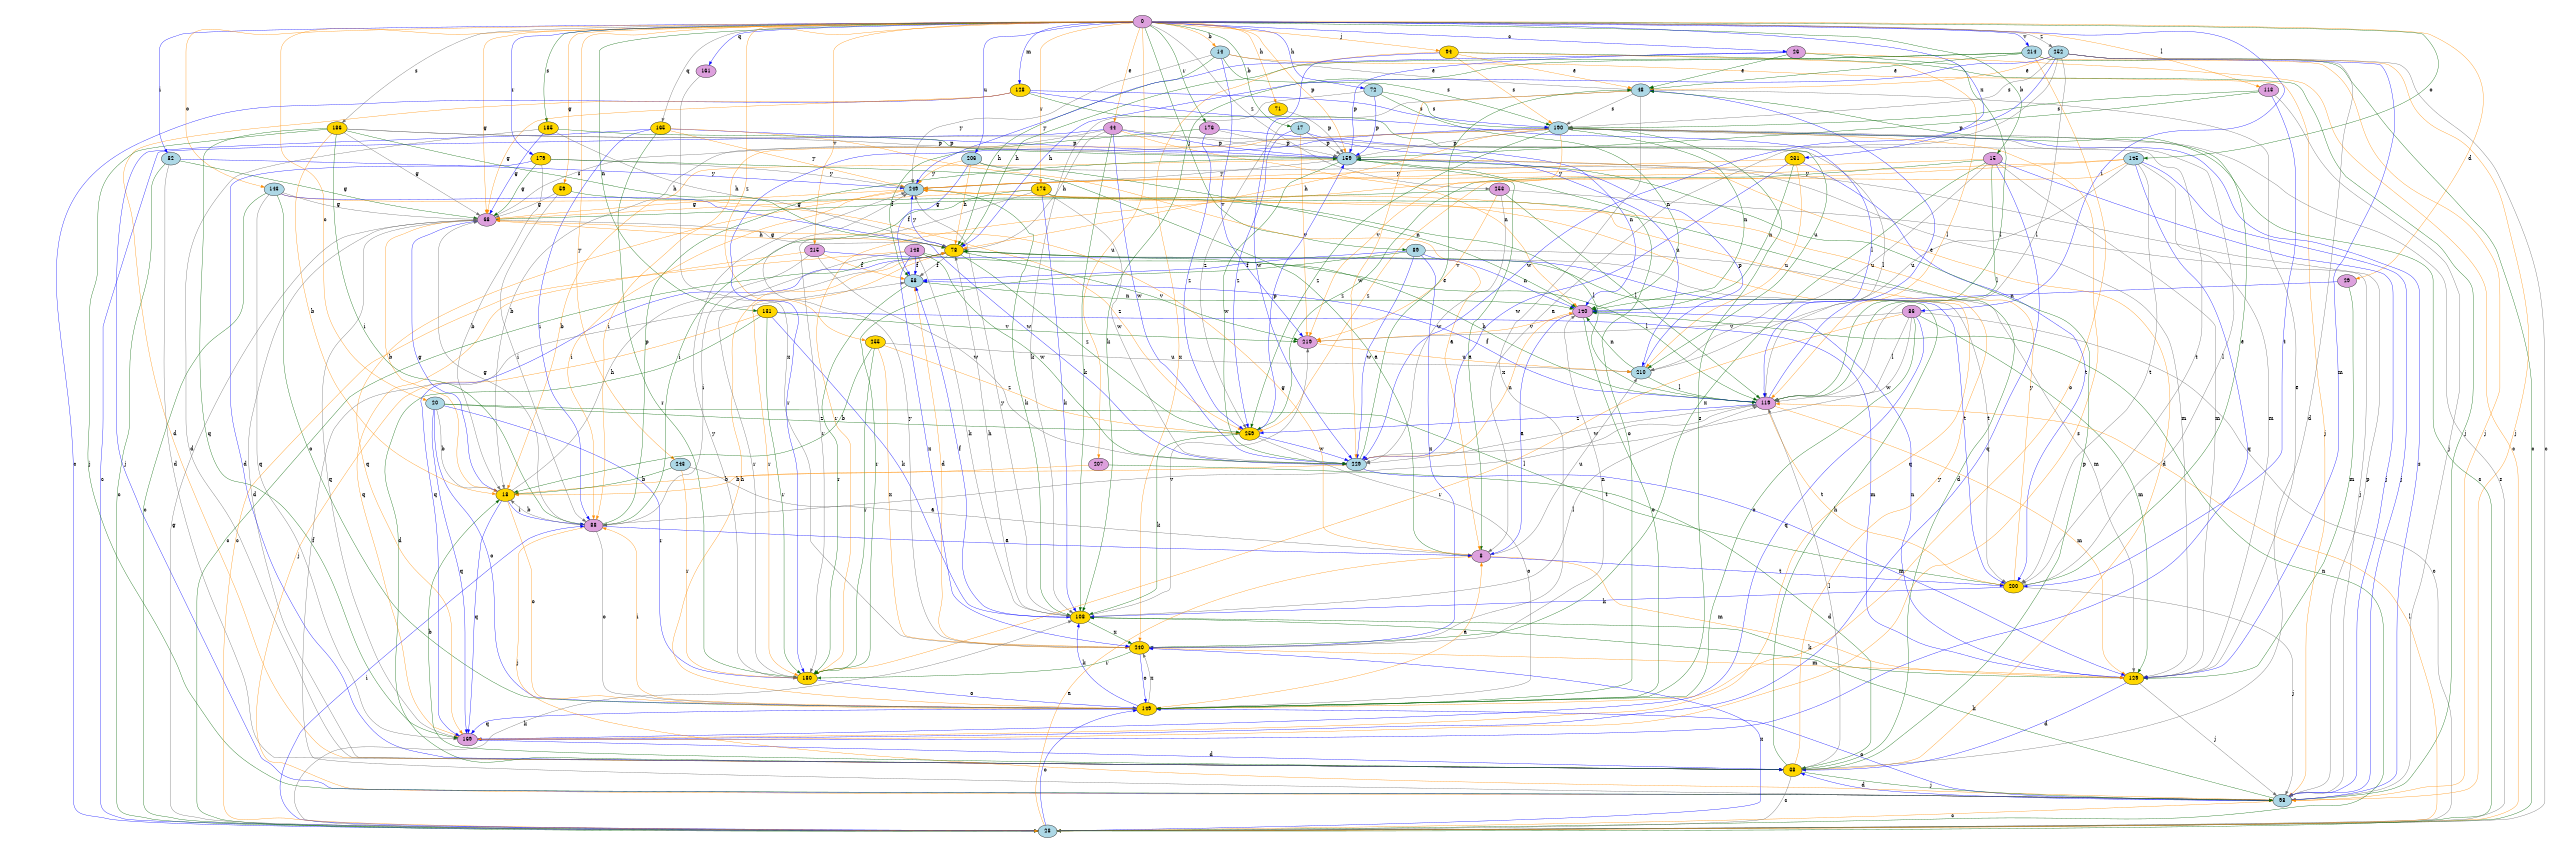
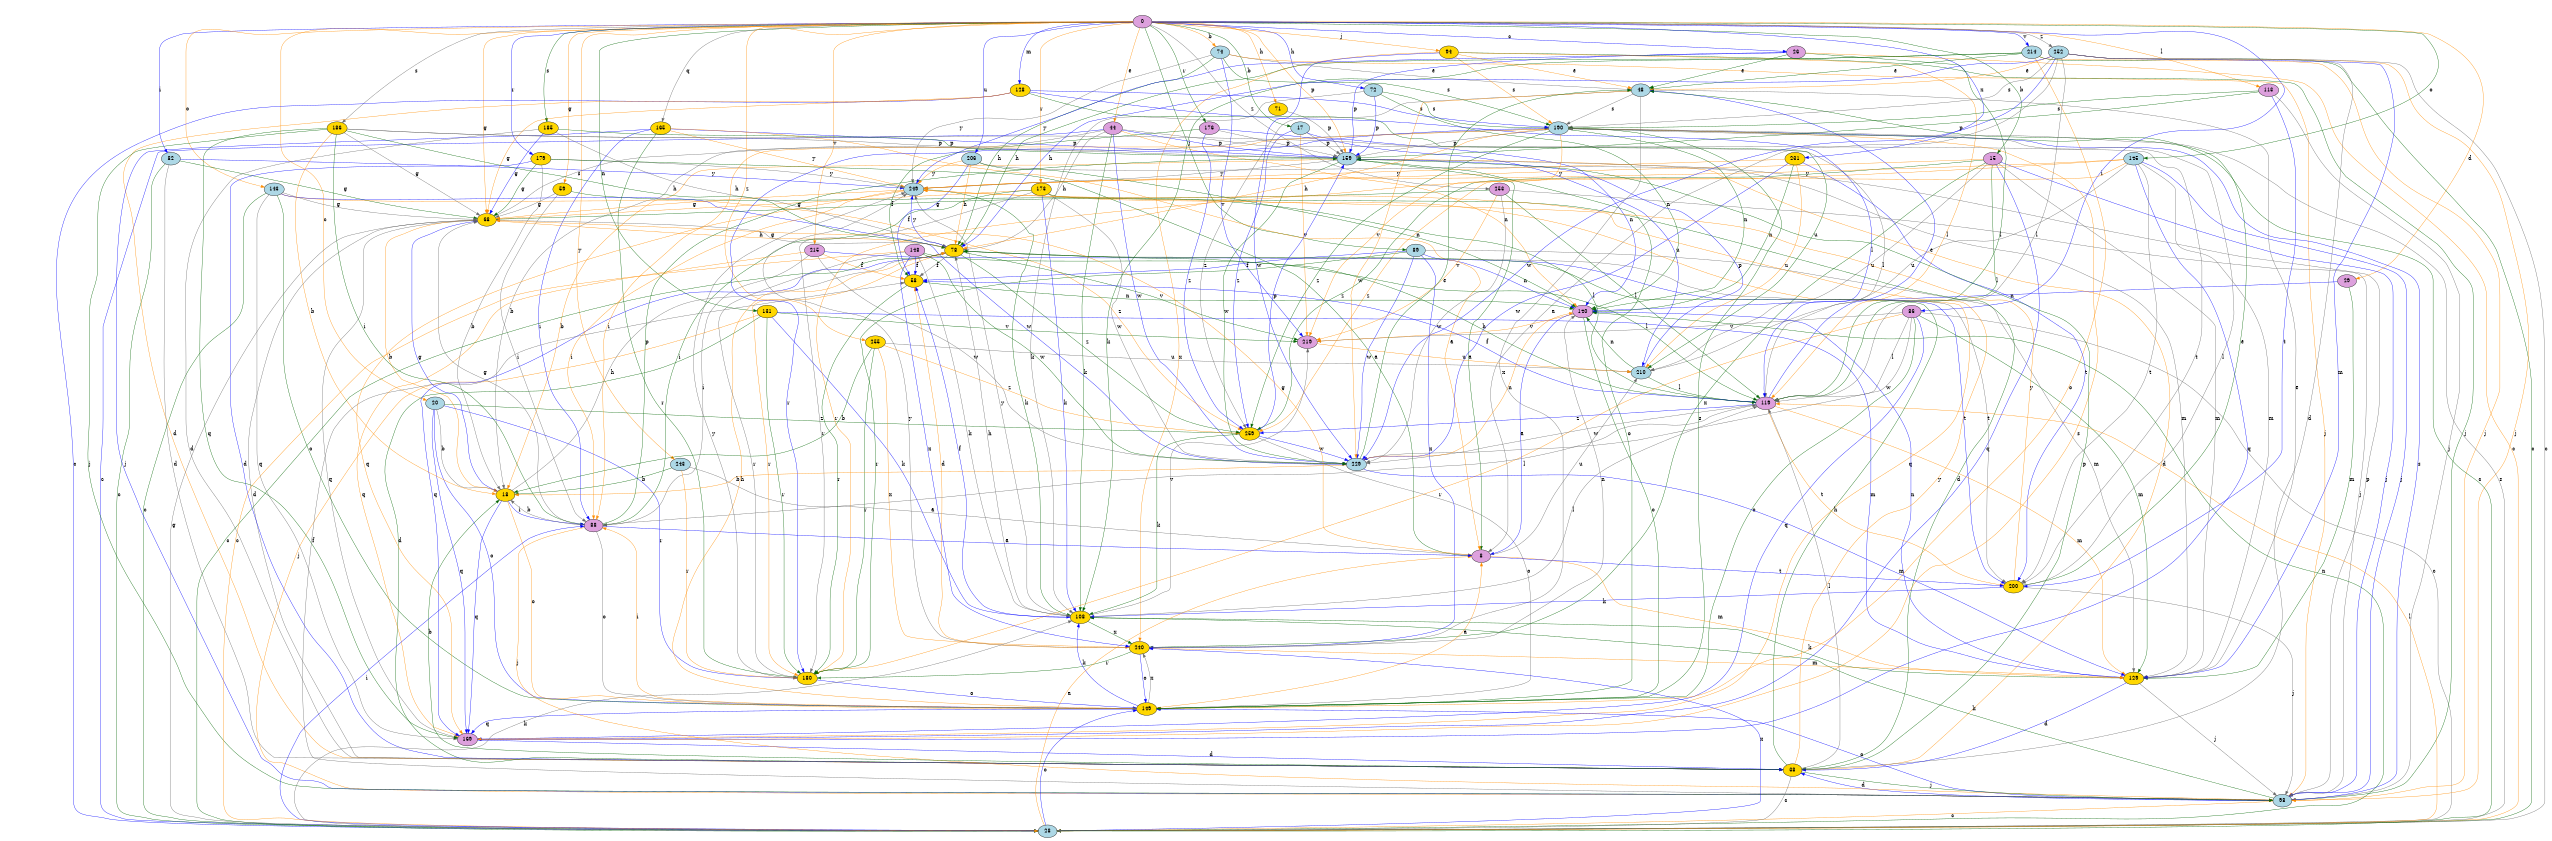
  strict digraph {
    node [fillcolor=gold style=filled]
    edge [color=gray40]
    0 [fillcolor=plum]
-   14 [fillcolor=lightblue]
+   14 [fillcolor=lightblue label=74]
    15 [fillcolor=plum]
    17 [fillcolor=lightblue]
    20 [fillcolor=lightblue]
    26 [fillcolor=plum]
    29 [fillcolor=plum]
    44 [fillcolor=plum]
    59
-   68 [fillcolor=plum]
+   68
    71
    72 [fillcolor=lightblue]
    82 [fillcolor=lightblue]
    86 [fillcolor=plum]
    89 [fillcolor=lightblue]
    94
    113 [fillcolor=plum]
    128
    131
    143 [fillcolor=lightblue]
    145 [fillcolor=lightblue]
    159 [fillcolor=lightblue]
-   161 [fillcolor=plum]
    165
    173
    176 [fillcolor=plum]
    179
    185
    186
    206 [fillcolor=lightblue]
-   207 [fillcolor=plum]
    214 [fillcolor=lightblue]
    215 [fillcolor=plum]
    231
    243 [fillcolor=lightblue]
    252 [fillcolor=lightblue]
    253 [fillcolor=plum]
    255
    48 [fillcolor=lightblue]
    78
    98 [fillcolor=lightblue]
    190 [fillcolor=lightblue]
    219 [fillcolor=plum]
    249 [fillcolor=lightblue]
    129
    210 [fillcolor=lightblue]
    119 [fillcolor=plum]
    169 [fillcolor=plum]
    240
    259
    140 [fillcolor=plum]
    200
    18
    149
    180
    28 [fillcolor=lightblue]
    108
    229 [fillcolor=lightblue]
    88 [fillcolor=plum]
    38
-   58 [fillcolor=lightblue]
+   58
    148 [fillcolor=plum]
    8 [fillcolor=plum]
    0 -> 14 [color=darkorange label=b]
    0 -> 15 [color=darkgreen label=b]
    0 -> 17 [color=darkgreen label=b]
    0 -> 20 [color=darkorange label=c]
    0 -> 26 [color=blue label=c]
    0 -> 29 [color=darkorange label=d]
    0 -> 44 [color=darkorange label=e]
    0 -> 59 [color=darkorange label=g]
    0 -> 68 [color=darkorange label=g]
    0 -> 71 [color=darkorange label=h]
    0 -> 72 [color=blue label=h]
    0 -> 82 [color=blue label=i]
    0 -> 86 [color=blue label=i]
    0 -> 89 [color=darkgreen label=j]
    0 -> 94 [color=darkorange label=j]
    0 -> 113 [color=darkorange label=l]
    0 -> 128 [color=blue label=m]
    0 -> 131 [color=darkgreen label=n]
    0 -> 143 [color=darkorange label=o]
    0 -> 145 [color=darkgreen label=o]
    0 -> 159 [color=darkorange label=p]
-   0 -> 161 [color=blue label=q]
    0 -> 165 [label=q]
    0 -> 173 [color=darkorange label=r]
    0 -> 176 [color=darkgreen label=r]
    0 -> 179 [color=blue label=r]
    0 -> 185 [color=darkgreen label=s]
    0 -> 186 [label=s]
    0 -> 206 [color=blue label=u]
-   0 -> 207 [color=darkorange label=u]
    0 -> 214 [color=blue label=v]
    0 -> 215 [color=darkorange label=v]
    0 -> 231 [color=blue label=x]
    0 -> 243 [color=darkorange label=y]
    0 -> 252 [label=z]
    0 -> 253 [label=z]
    0 -> 255 [color=darkorange label=z]
    14 -> 48 [label=e]
    14 -> 78 [color=darkgreen label=h]
    14 -> 98 [color=darkorange label=j]
    14 -> 190 [color=darkgreen label=s]
    14 -> 219 [color=blue label=v]
    14 -> 249 [label=y]
    15 -> 98 [color=blue label=j]
    15 -> 249 [color=darkorange label=y]
    15 -> 129 [label=m]
    15 -> 210 [label=u]
    15 -> 119 [color=darkgreen label=l]
    15 -> 169 [color=blue label=q]
    15 -> 240 [color=darkgreen label=x]
    15 -> 259 [color=darkgreen label=z]
    17 -> 159 [label=p]
    17 -> 219 [color=darkorange label=v]
    17 -> 259 [color=blue label=z]
    17 -> 140 [color=blue label=n]
    20 -> 169 [color=blue label=q]
    20 -> 259 [color=darkgreen label=z]
-   20 -> 200 [color=darkgreen label=t]
    20 -> 18 [label=b]
    20 -> 149 [color=blue label=o]
    20 -> 180 [color=blue label=r]
    26 -> 159 [color=blue label=p]
    26 -> 48 [color=darkgreen label=e]
    26 -> 249 [color=blue label=y]
    26 -> 119 [color=darkgreen label=l]
    26 -> 28 [color=darkorange label=c]
    29 -> 129 [color=darkgreen label=m]
    29 -> 140 [color=blue label=n]
    44 -> 159 [color=blue label=p]
    44 -> 78 [label=h]
    44 -> 119 [label=l]
    44 -> 140 [color=darkorange label=n]
    44 -> 18 [label=b]
    44 -> 28 [color=blue label=c]
    44 -> 108 [color=darkgreen label=k]
    44 -> 229 [color=blue label=w]
    59 -> 68 [label=g]
    59 -> 119 [color=darkgreen label=l]
    59 -> 88 [label=i]
    68 -> 78 [color=darkorange label=h]
    68 -> 190 [label=s]
    68 -> 169 [label=q]
    68 -> 18 [color=darkorange label=b]
    68 -> 38 [label=d]
    71 -> 159 [label=p]
    72 -> 159 [color=blue label=p]
    72 -> 190 [color=darkgreen label=s]
    72 -> 140 [color=darkgreen label=n]
    72 -> 108 [label=k]
    82 -> 68 [color=darkgreen label=g]
    82 -> 249 [color=blue label=y]
    82 -> 28 [color=darkgreen label=c]
    82 -> 38 [label=d]
    86 -> 219 [label=v]
    86 -> 129 [color=darkgreen label=m]
    86 -> 119 [label=l]
    86 -> 169 [color=blue label=q]
    86 -> 149 [color=darkgreen label=o]
    86 -> 180 [color=darkorange label=r]
    86 -> 28 [label=c]
    86 -> 229 [label=w]
    89 -> 129 [label=m]
    89 -> 240 [color=blue label=x]
    89 -> 140 [color=blue label=n]
    89 -> 180 [color=darkgreen label=r]
    89 -> 229 [color=blue label=w]
    89 -> 58 [color=blue label=f]
    94 -> 48 [color=darkorange label=e]
    94 -> 98 [color=darkgreen label=j]
    94 -> 190 [color=darkorange label=s]
    94 -> 119 [color=darkorange label=l]
    94 -> 240 [color=darkorange label=x]
    94 -> 229 [color=blue label=w]
    113 -> 159 [color=darkgreen label=p]
    113 -> 98 [label=j]
    113 -> 190 [color=darkgreen label=s]
    113 -> 200 [color=blue label=t]
    128 -> 68 [color=darkorange label=g]
    128 -> 190 [color=blue label=s]
    128 -> 210 [color=darkgreen label=u]
    128 -> 119 [color=blue label=l]
    128 -> 28 [color=blue label=c]
    128 -> 38 [color=darkorange label=d]
    131 -> 98 [color=darkorange label=j]
    131 -> 219 [color=darkgreen label=v]
    131 -> 129 [color=blue label=m]
    131 -> 180 [color=darkgreen label=r]
    131 -> 108 [color=blue label=k]
    131 -> 38 [color=darkgreen label=d]
    143 -> 68 [label=g]
    143 -> 169 [label=q]
    143 -> 259 [color=darkorange label=z]
    143 -> 149 [color=darkgreen label=o]
    143 -> 28 [color=darkgreen label=c]
    143 -> 229 [color=blue label=w]
    145 -> 98 [color=blue label=j]
    145 -> 249 [color=darkorange label=y]
    145 -> 129 [label=m]
    145 -> 210 [label=u]
    145 -> 169 [color=blue label=q]
    145 -> 259 [color=darkorange label=z]
    145 -> 200 [label=t]
    145 -> 180 [color=darkorange label=r]
    159 -> 249 [label=y]
    159 -> 18 [color=darkorange label=b]
    159 -> 149 [color=darkgreen label=o]
    159 -> 229 [color=darkgreen label=w]
    159 -> 38 [color=darkorange label=d]
    159 -> 8 [color=darkgreen label=a]
-   161 -> 240 [label=x]
    165 -> 159 [color=blue label=p]
    165 -> 98 [color=blue label=j]
    165 -> 249 [color=darkorange label=y]
    165 -> 180 [color=darkgreen label=r]
    165 -> 88 [color=blue label=i]
    165 -> 8 [color=darkorange label=a]
    173 -> 68 [color=darkorange label=g]
    173 -> 169 [color=darkorange label=q]
    173 -> 180 [label=r]
    173 -> 108 [color=blue label=k]
    173 -> 229 [label=w]
    173 -> 88 [color=darkgreen label=i]
    173 -> 38 [color=darkgreen label=d]
    176 -> 159 [label=p]
    176 -> 210 [color=blue label=u]
    176 -> 259 [color=blue label=z]
    176 -> 58 [color=darkgreen label=f]
    179 -> 68 [color=darkgreen label=g]
    179 -> 249 [label=y]
    179 -> 18 [label=b]
    179 -> 38 [color=blue label=d]
    179 -> 8 [color=darkgreen label=a]
    185 -> 68 [color=blue label=g]
    185 -> 159 [color=darkgreen label=p]
    185 -> 78 [label=h]
    185 -> 38 [label=d]
    186 -> 68 [label=g]
    186 -> 159 [label=p]
    186 -> 78 [color=darkgreen label=h]
    186 -> 98 [color=darkgreen label=j]
    186 -> 169 [color=darkgreen label=q]
    186 -> 200 [label=t]
    186 -> 18 [color=darkorange label=b]
    186 -> 88 [color=darkgreen label=i]
    206 -> 78 [color=darkorange label=h]
    206 -> 249 [color=darkorange label=y]
    206 -> 129 [label=m]
    206 -> 140 [color=darkgreen label=n]
    206 -> 58 [color=blue label=f]
-   207 -> 18 [color=darkorange label=b]
-   207 -> 38 [color=darkgreen label=d]
    214 -> 48 [color=darkgreen label=e]
    214 -> 78 [color=darkgreen label=h]
    214 -> 98 [color=darkorange label=j]
    214 -> 149 [color=darkorange label=o]
    214 -> 28 [color=darkgreen label=c]
    214 -> 108 [color=darkgreen label=k]
    215 -> 169 [color=darkorange label=q]
    215 -> 200 [color=blue label=t]
    215 -> 229 [label=w]
    215 -> 88 [label=i]
    215 -> 58 [color=darkorange label=f]
    231 -> 249 [color=darkorange label=y]
    231 -> 210 [color=darkorange label=u]
    231 -> 140 [color=darkgreen label=n]
    231 -> 200 [color=blue label=t]
    231 -> 229 [color=blue label=w]
    243 -> 18 [color=darkgreen label=b]
    243 -> 180 [color=darkorange label=r]
    243 -> 8 [label=a]
    252 -> 48 [color=darkorange label=e]
    252 -> 78 [color=blue label=h]
    252 -> 98 [color=darkorange label=j]
    252 -> 190 [label=s]
    252 -> 129 [color=blue label=m]
    252 -> 119 [label=l]
    252 -> 28 [label=c]
    252 -> 229 [color=blue label=w]
    252 -> 38 [label=d]
    252 -> 8 [label=a]
    253 -> 68 [color=darkgreen label=g]
    253 -> 98 [label=j]
    253 -> 219 [color=darkorange label=v]
    253 -> 119 [color=darkgreen label=l]
    253 -> 229 [label=w]
    255 -> 210 [label=u]
    255 -> 240 [color=darkorange label=x]
    255 -> 259 [color=darkorange label=z]
    255 -> 18 [color=darkgreen label=b]
    255 -> 180 [color=darkgreen label=r]
    48 -> 190 [label=s]
    48 -> 240 [label=x]
    48 -> 259 [label=z]
    48 -> 229 [color=darkorange label=w]
    78 -> 68 [label=g]
    78 -> 219 [color=darkgreen label=v]
    78 -> 249 [color=blue label=y]
    78 -> 169 [color=blue label=q]
    78 -> 259 [color=darkgreen label=z]
    78 -> 200 [label=t]
    78 -> 180 [color=darkorange label=r]
    78 -> 28 [color=darkgreen label=c]
    78 -> 58 [label=f]
    98 -> 159 [label=p]
    98 -> 190 [color=blue label=s]
    98 -> 149 [color=blue label=o]
    98 -> 28 [color=darkorange label=c]
    98 -> 108 [color=darkgreen label=k]
    98 -> 38 [color=blue label=d]
    98 -> 58 [label=f]
    190 -> 159 [label=p]
    190 -> 78 [color=darkorange label=h]
    190 -> 219 [color=darkorange label=v]
    190 -> 259 [color=darkgreen label=z]
    190 -> 140 [color=darkgreen label=n]
    190 -> 180 [color=blue label=r]
    190 -> 28 [color=darkgreen label=c]
    190 -> 88 [color=darkorange label=i]
    219 -> 210 [color=darkorange label=u]
    249 -> 68 [color=darkorange label=g]
    249 -> 169 [color=darkorange label=q]
    249 -> 108 [color=darkgreen label=k]
    249 -> 88 [color=darkorange label=i]
    129 -> 48 [label=e]
    129 -> 98 [label=j]
    129 -> 140 [color=blue label=n]
    129 -> 108 [color=darkgreen label=k]
    129 -> 38 [color=blue label=d]
    210 -> 159 [color=blue label=p]
    210 -> 119 [color=darkgreen label=l]
    210 -> 140 [color=darkgreen label=n]
    119 -> 48 [color=blue label=e]
    119 -> 78 [color=darkgreen label=h]
    119 -> 129 [color=darkorange label=m]
    119 -> 259 [color=blue label=z]
    119 -> 200 [color=darkorange label=t]
    119 -> 229 [label=w]
    119 -> 58 [color=blue label=f]
    169 -> 190 [color=darkorange label=s]
    169 -> 38 [color=blue label=d]
    240 -> 249 [label=y]
    240 -> 129 [color=darkorange label=m]
    240 -> 140 [label=n]
    240 -> 149 [color=blue label=o]
    240 -> 180 [color=darkgreen label=r]
    240 -> 58 [color=darkorange label=d]
    259 -> 159 [color=blue label=p]
    259 -> 149 [label=o]
    259 -> 108 [color=darkgreen label=k]
    259 -> 229 [color=blue label=w]
    140 -> 219 [color=darkorange label=v]
    140 -> 149 [color=darkgreen label=o]
    140 -> 8 [color=blue label=a]
    200 -> 48 [color=darkgreen label=e]
    200 -> 98 [label=j]
    200 -> 190 [label=l]
    200 -> 249 [color=darkorange label=y]
    200 -> 108 [color=blue label=k]
    18 -> 68 [color=blue label=g]
    18 -> 78 [label=h]
    18 -> 169 [color=blue label=q]
    18 -> 149 [color=darkorange label=o]
    18 -> 88 [color=blue label=i]
    149 -> 78 [color=darkorange label=h]
    149 -> 190 [color=darkgreen label=s]
    149 -> 169 [color=blue label=q]
    149 -> 240 [label=x]
    149 -> 108 [color=blue label=k]
    149 -> 88 [color=darkorange label=i]
    149 -> 8 [color=darkorange label=a]
    180 -> 249 [label=y]
    180 -> 149 [color=blue label=o]
    28 -> 68 [label=g]
    28 -> 190 [label=s]
    28 -> 119 [color=darkorange label=l]
    28 -> 240 [color=blue label=x]
    28 -> 140 [color=darkgreen label=n]
    28 -> 149 [color=blue label=o]
    28 -> 108 [label=k]
    28 -> 88 [color=blue label=i]
    28 -> 8 [color=darkorange label=a]
    108 -> 78 [label=h]
    108 -> 219 [label=v]
    108 -> 249 [label=y]
    108 -> 119 [label=l]
    108 -> 240 [color=darkgreen label=x]
    108 -> 58 [color=blue label=f]
    229 -> 48 [color=darkgreen label=e]
    229 -> 129 [color=blue label=m]
    229 -> 140 [color=darkorange label=n]
    229 -> 18 [color=darkorange label=b]
    88 -> 68 [label=g]
    88 -> 159 [color=darkgreen label=p]
    88 -> 98 [color=darkorange label=j]
    88 -> 119 [label=l]
    88 -> 18 [label=b]
    88 -> 149 [label=o]
    88 -> 8 [color=blue label=a]
    38 -> 159 [color=darkgreen label=p]
    38 -> 78 [color=darkgreen label=h]
    38 -> 98 [color=darkgreen label=j]
    38 -> 249 [color=darkorange label=y]
    38 -> 119 [label=l]
    38 -> 18 [color=darkgreen label=b]
    38 -> 28 [label=c]
    58 -> 140 [color=darkgreen label=n]
    58 -> 180 [color=darkgreen label=r]
    148 -> 119 [color=darkgreen label=l]
    148 -> 240 [color=blue label=x]
    148 -> 180 [label=r]
    148 -> 28 [color=darkorange label=c]
    148 -> 108 [label=k]
    148 -> 229 [color=darkgreen label=w]
    148 -> 58 [color=blue label=f]
    8 -> 68 [color=darkorange label=g]
    8 -> 129 [color=darkorange label=m]
    8 -> 210 [label=u]
    8 -> 200 [color=blue label=t]
  }
